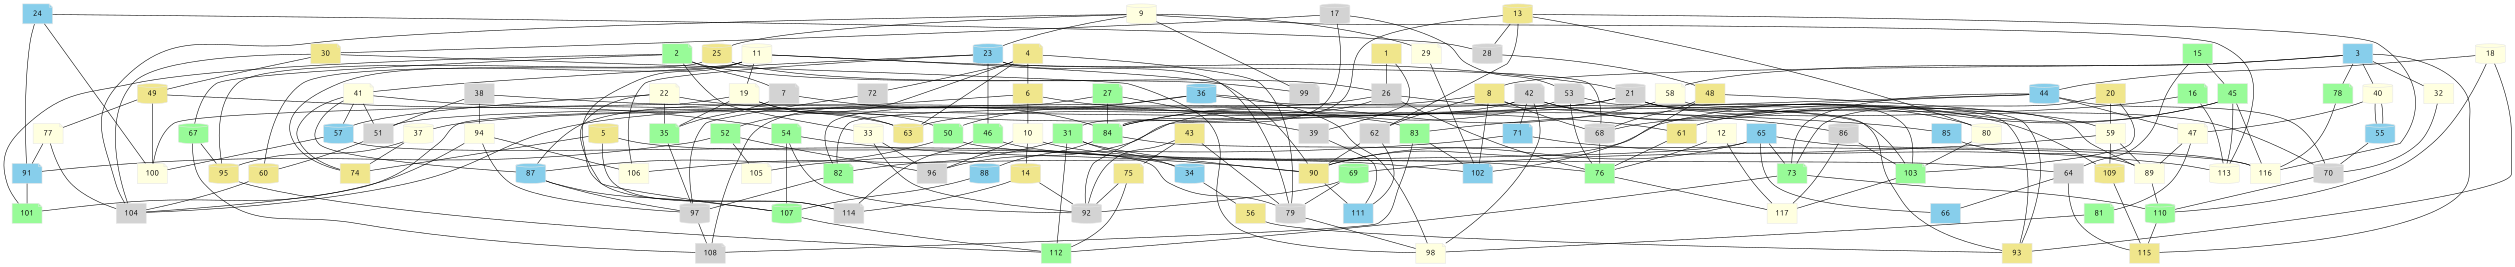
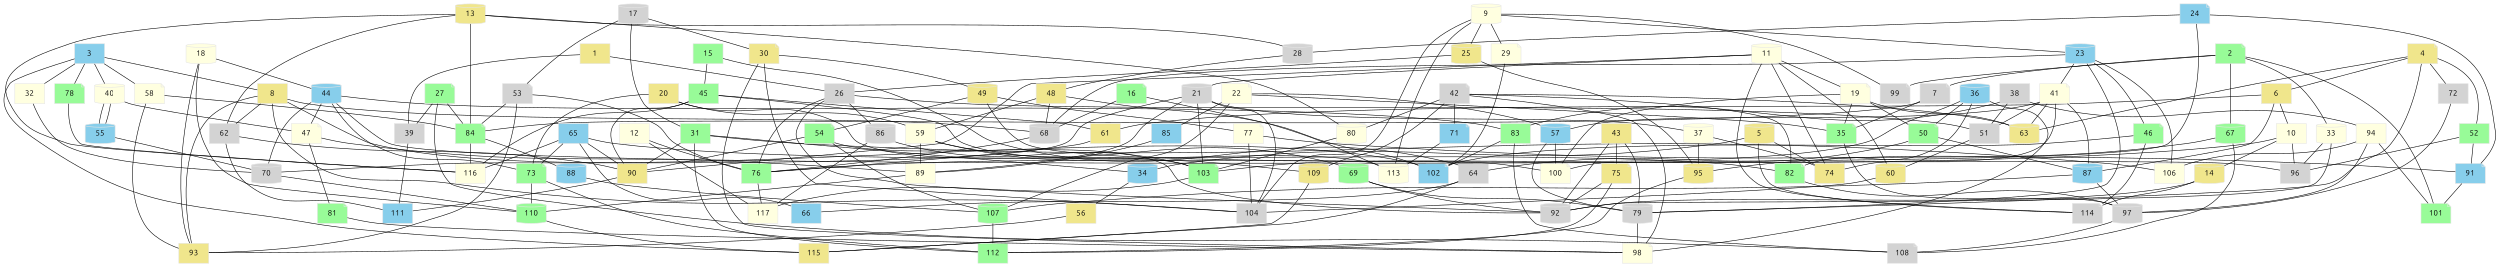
  graph {
    fontname=Ubuntu
    node [color=gray90 fillcolor=lightyellow fontname=Ubuntu shape=box style=filled]
    edge [fontname=Ubuntu]
    1 [fillcolor=khaki]
    26 [fillcolor=lightgrey]
    39 [fillcolor=lightgrey]
    76 [fillcolor=palegreen]
    92 [fillcolor=lightgrey shape=cylinder]
    51 [fillcolor=lightgrey]
    86 [fillcolor=lightgrey shape=cylinder]
    111 [fillcolor=skyblue]
    2 [fillcolor=palegreen shape=note]
    7 [fillcolor=lightgrey shape=note]
    33 [shape=cylinder]
    67 [fillcolor=palegreen shape=cylinder]
    99 [fillcolor=lightgrey shape=note]
    101 [fillcolor=palegreen shape=note]
    35 [fillcolor=palegreen shape=note]
    84 [fillcolor=palegreen shape=note]
    96 [fillcolor=lightgrey]
    95 [fillcolor=khaki shape=cylinder]
    108 [fillcolor=lightgrey shape=note]
    3 [fillcolor=skyblue]
    8 [fillcolor=khaki]
    32
    40 [shape=cylinder]
    58 [shape=note]
    78 [fillcolor=palegreen shape=note]
    115 [fillcolor=khaki]
    62 [fillcolor=lightgrey]
    68 [fillcolor=lightgrey shape=cylinder]
    93 [fillcolor=khaki]
    102 [fillcolor=skyblue shape=note]
    104 [fillcolor=lightgrey]
    70 [fillcolor=lightgrey shape=cylinder]
    47 [shape=note]
    55 [fillcolor=skyblue shape=cylinder]
    116
    4 [fillcolor=khaki shape=note]
    6 [fillcolor=khaki]
    52 [fillcolor=palegreen]
    63 [fillcolor=khaki shape=cylinder]
    72 [fillcolor=lightgrey]
    79 [fillcolor=lightgrey shape=cylinder]
    10
    61 [fillcolor=khaki]
    87 [fillcolor=skyblue shape=cylinder]
    91 [fillcolor=skyblue shape=note]
-   105 [shape=note]
    97 [fillcolor=lightgrey shape=cylinder]
    98 [shape=note]
    5 [fillcolor=khaki shape=cylinder]
    34 [fillcolor=skyblue shape=cylinder]
    74 [fillcolor=khaki]
    114 [fillcolor=lightgrey shape=note]
    56 [fillcolor=khaki]
    14 [fillcolor=khaki shape=cylinder]
    107 [fillcolor=palegreen shape=cylinder]
    88 [fillcolor=skyblue shape=cylinder]
    90 [fillcolor=khaki]
    9 [shape=cylinder]
    23 [fillcolor=skyblue shape=cylinder]
    25 [fillcolor=khaki shape=cylinder]
    29 [shape=note]
    113 [shape=cylinder]
    41 [shape=note]
    46 [fillcolor=palegreen shape=note]
    106
    117
    11 [shape=cylinder]
    19 [shape=note]
    21 [fillcolor=lightgrey shape=cylinder]
    60 [fillcolor=khaki shape=cylinder]
    50 [fillcolor=palegreen shape=note]
    100 [shape=note]
    103 [fillcolor=palegreen shape=note]
    37 [shape=cylinder]
    89
    12
    13 [fillcolor=khaki shape=cylinder]
    28 [fillcolor=lightgrey shape=cylinder]
    80 [shape=cylinder]
    48 [fillcolor=khaki]
    15 [fillcolor=palegreen]
    45 [fillcolor=palegreen]
    64 [fillcolor=lightgrey]
    66 [fillcolor=skyblue]
    16 [fillcolor=palegreen shape=note]
    17 [fillcolor=lightgrey shape=cylinder]
    30 [fillcolor=khaki shape=note]
    31 [fillcolor=palegreen]
    53 [fillcolor=lightgrey shape=note]
    49 [fillcolor=khaki shape=cylinder]
    112 [fillcolor=palegreen]
    18 [shape=cylinder]
    44 [fillcolor=skyblue shape=cylinder]
    110 [fillcolor=palegreen shape=cylinder]
    73 [fillcolor=palegreen shape=note]
    83 [fillcolor=palegreen]
    20 [fillcolor=khaki]
    59
    109 [fillcolor=khaki shape=cylinder]
    69 [fillcolor=palegreen shape=cylinder]
    22 [shape=note]
    57 [fillcolor=skyblue shape=cylinder]
    85 [fillcolor=skyblue]
    24 [fillcolor=skyblue shape=note]
    27 [fillcolor=palegreen shape=note]
    54 [fillcolor=palegreen shape=note]
    77 [shape=note]
    36 [fillcolor=skyblue shape=cylinder]
    82 [fillcolor=palegreen shape=note]
    38 [fillcolor=lightgrey]
    94
    81 [fillcolor=palegreen shape=note]
    42 [fillcolor=lightgrey shape=note]
    71 [fillcolor=skyblue shape=note]
    43 [fillcolor=khaki]
    75 [fillcolor=khaki shape=note]
    65 [fillcolor=skyblue]
    1 -- 26
    1 -- 39
    26 -- 76
    26 -- 92
    26 -- 51
    26 -- 86
    39 -- 111
    76 -- 117
    51 -- 60
    86 -- 117
    86 -- 103
    2 -- 7
    2 -- 33
    2 -- 67
    2 -- 99
    2 -- 101
    7 -- 35
    7 -- 84
    33 -- 92
    33 -- 96
    67 -- 95
    67 -- 108
    35 -- 97
    84 -- 116
    84 -- 88
    95 -- 112
    3 -- 8
    3 -- 32
    3 -- 40
    3 -- 58
    3 -- 78
    3 -- 115
    8 -- 62
    8 -- 68
    8 -- 93
    8 -- 102
    8 -- 104
    32 -- 70
    40 -- 47
    40 -- 55
    40 -- 55
    58 -- 84
    58 -- 93
    78 -- 116
    62 -- 111
    62 -- 90
    68 -- 76
    70 -- 110
    47 -- 89
    47 -- 81
    55 -- 70
    4 -- 6
    4 -- 52
    4 -- 63
    4 -- 72
    4 -- 79
    6 -- 10
    6 -- 61
    6 -- 87
    52 -- 96
    52 -- 91
-   52 -- 105
    72 -- 97
    79 -- 98
    10 -- 76
    10 -- 96
    10 -- 14
    61 -- 76
    87 -- 97
    87 -- 107
    91 -- 101
    97 -- 108
    5 -- 34
    5 -- 74
    5 -- 114
    34 -- 56
    56 -- 93
    14 -- 92
    14 -- 114
    107 -- 112
    88 -- 107
    90 -- 111
    9 -- 99
    9 -- 104
    9 -- 23
    9 -- 25
    9 -- 29
    9 -- 113
    23 -- 68
    23 -- 79
    23 -- 41
    23 -- 46
    23 -- 106
    25 -- 26
    25 -- 95
    29 -- 102
    41 -- 51
    41 -- 63
    41 -- 87
    41 -- 74
    41 -- 57
    46 -- 102
    46 -- 114
    11 -- 74
    11 -- 114
    11 -- 90
    11 -- 19
    11 -- 21
    11 -- 60
    19 -- 35
    19 -- 63
    19 -- 50
    19 -- 100
    21 -- 104
    21 -- 70
    21 -- 103
    21 -- 37
    21 -- 89
    60 -- 104
    50 -- 87
    50 -- 64
    103 -- 117
    37 -- 95
    37 -- 74
    89 -- 110
    12 -- 76
    12 -- 117
    13 -- 84
    13 -- 62
    13 -- 116
    13 -- 28
    13 -- 80
    28 -- 48
    80 -- 103
    48 -- 68
    48 -- 102
    48 -- 59
    15 -- 45
    15 -- 64
    45 -- 116
    45 -- 61
    45 -- 90
    45 -- 113
    64 -- 115
    64 -- 66
    16 -- 68
    16 -- 113
    17 -- 30
    17 -- 31
    17 -- 53
    30 -- 104
    30 -- 98
    30 -- 49
    31 -- 34
    31 -- 90
    31 -- 106
    31 -- 112
    53 -- 76
    53 -- 84
    53 -- 93
    49 -- 100
    49 -- 54
    49 -- 77
    18 -- 93
    18 -- 44
    18 -- 110
    44 -- 96
    44 -- 70
    44 -- 47
    44 -- 73
    44 -- 83
    110 -- 115
    73 -- 112
    73 -- 110
    83 -- 108
    83 -- 102
    20 -- 103
    20 -- 73
    20 -- 59
    59 -- 89
    59 -- 109
    59 -- 69
    109 -- 115
    69 -- 92
    69 -- 79
    22 -- 35
    22 -- 107
    22 -- 57
    22 -- 85
    57 -- 79
    57 -- 100
    85 -- 89
    24 -- 91
    24 -- 100
    24 -- 28
    27 -- 39
    27 -- 84
    27 -- 108
    54 -- 92
    54 -- 107
    54 -- 90
    77 -- 104
    77 -- 91
    36 -- 98
    36 -- 50
    36 -- 103
    36 -- 82
    82 -- 97
    38 -- 51
    38 -- 83
    38 -- 94
    94 -- 101
    94 -- 97
    94 -- 106
    81 -- 98
    42 -- 63
    42 -- 98
    42 -- 80
    42 -- 109
    42 -- 82
    42 -- 71
-   71 -- 105
    71 -- 113
    43 -- 92
    43 -- 79
    43 -- 75
    75 -- 92
    75 -- 112
    65 -- 116
    65 -- 90
    65 -- 66
    65 -- 73
    65 -- 82
  }
